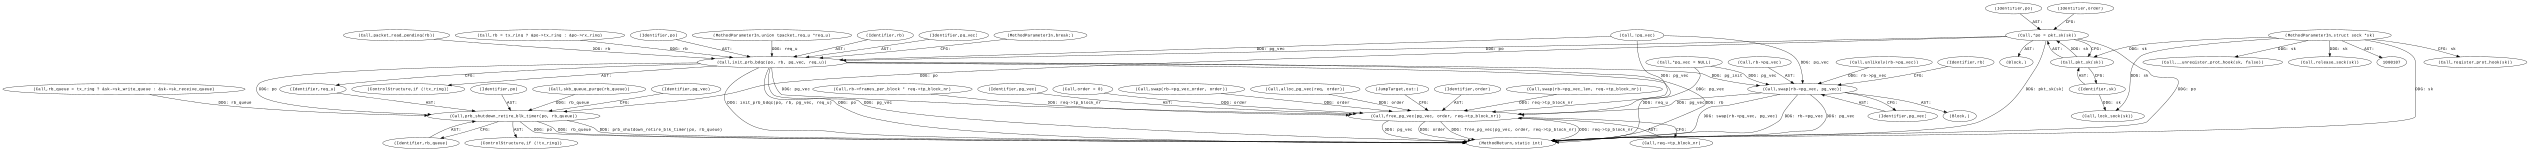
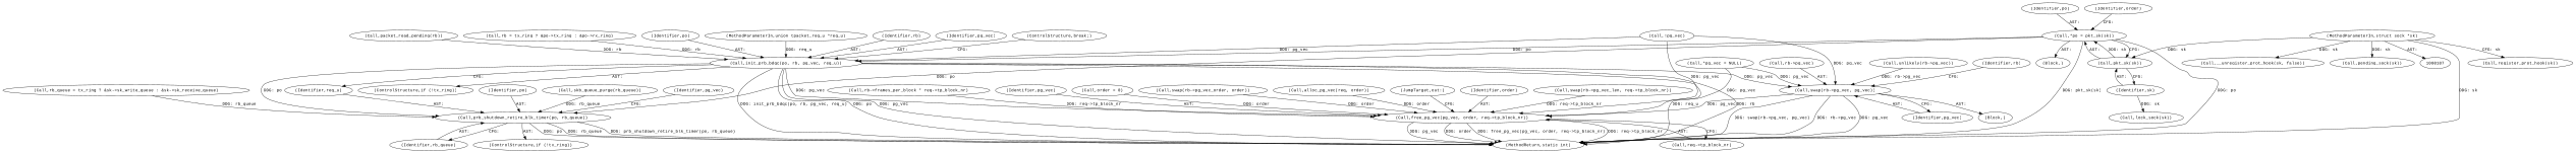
  digraph {
    fontname="Liberation Mono"
    node [fontname="Liberation Mono"]
    edge [fontname="Liberation Mono"]
    n1 [label="(Call,*po = pkt_sk(sk))"]
    n2 [label="(Call,pkt_sk(sk))"]
    n3 [label="(Call,init_prb_bdqc(po, rb, pg_vec, req_u))"]
    n4 [label="(Call,prb_shutdown_retire_blk_timer(po, rb_queue))"]
    n5 [label="(MethodReturn,static int)"]
    n6 [label="(Block,)"]
    n7 [label="(Identifier,sk)"]
    n8 [label="(Call,swap(rb->pg_vec, pg_vec))"]
    n9 [label="(Call,free_pg_vec(pg_vec, order, req->tp_block_nr))"]
    n10 [label="(ControlStructure,if (!tx_ring))"]
    n11 [label="(Identifier,req_u)"]
    n12 [label="(Identifier,rb_queue)"]
    n13 [label="(ControlStructure,if (!tx_ring))"]
    n14 [label="(Call,lock_sock(sk))"]
    n15 [label="(MethodParameterIn,struct sock *sk)"]
    n16 [label="(Call,register_prot_hook(sk))"]
    n17 [label="(Call,__unregister_prot_hook(sk, false))"]
-   n18 [label="(Call,release_sock(sk))"]
+   n18 [label="(Call,pending_sock(sk))"]
    1000107
    n20 [label="(Identifier,pg_vec)"]
    n21 [label="(Block,)"]
    n22 [label="(Call,req->tp_block_nr)"]
    n23 [label="(Call,packet_read_pending(rb))"]
    n24 [label="(Call,rb = tx_ring ? &po->tx_ring : &po->rx_ring)"]
    n25 [label="(Call,unlikely(rb->pg_vec))"]
    n26 [label="(Identifier,po)"]
    n27 [label="(Identifier,rb)"]
    n28 [label="(Call,rb->frames_per_block * req->tp_block_nr)"]
    n29 [label="(Identifier,po)"]
    n30 [label="(Call,!pg_vec)"]
    n31 [label="(Identifier,pg_vec)"]
    n32 [label="(Call,order = 0)"]
    n33 [label="(Identifier,po)"]
    n34 [label="(Call,swap(rb->pg_vec_order, order))"]
    n35 [label="(MethodParameterIn,union tpacket_req_u *req_u)"]
    n36 [label="(Call,rb->pg_vec)"]
    n37 [label="(Call,alloc_pg_vec(req, order))"]
    n38 [label="(Identifier,rb)"]
    n39 [label="(Call,skb_queue_purge(rb_queue))"]
    n40 [label="(JumpTarget,out:)"]
    n41 [label="(Identifier,pg_vec)"]
-   n42 [label="(MethodParameterIn,break;)"]
+   n42 [label="(ControlStructure,break;)"]
    n43 [label="(Call,*pg_vec = NULL)"]
    n44 [label="(Identifier,order)"]
    n45 [label="(Identifier,order)"]
    n46 [label="(Identifier,pg_vec)"]
    n47 [label="(Call,swap(rb->pg_vec_len, req->tp_block_nr))"]
    n48 [label="(Call,rb_queue = tx_ring ? &sk->sk_write_queue : &sk->sk_receive_queue)"]
    n1 -> n2 [label="CFG: "]
    n1 -> n3 [label="DDG: po"]
    n1 -> n4 [label="DDG: po"]
    n1 -> n5 [label="DDG: pkt_sk(sk)"]
    n1 -> n5 [label="DDG: po"]
    n1 -> n6 [label="AST: "]
    n2 -> n1 [label="AST: "]
    n2 -> n1 [label="DDG: sk"]
    n2 -> n7 [label="CFG: "]
    n3 -> n4 [label="DDG: po"]
    n3 -> n5 [label="DDG: pg_vec"]
    n3 -> n5 [label="DDG: req_u"]
    n3 -> n5 [label="DDG: rb"]
    n3 -> n5 [label="DDG: init_prb_bdqc(po, rb, pg_vec, req_u)"]
    n3 -> n5 [label="DDG: po"]
-   n3 -> n8 [label="DDG: pg_init"]
+   n3 -> n8 [label="DDG: pg_vec"]
    n3 -> n9 [label="DDG: pg_vec"]
    n3 -> n10 [label="AST: "]
    n3 -> n11 [label="CFG: "]
    n4 -> n5 [label="DDG: prb_shutdown_retire_blk_timer(po, rb_queue)"]
    n4 -> n5 [label="DDG: po"]
    n4 -> n5 [label="DDG: rb_queue"]
    n4 -> n12 [label="CFG: "]
    n4 -> n13 [label="AST: "]
    n7 -> n2 [label="AST: "]
    n7 -> n14 [label="DDG: sk"]
    n8 -> n5 [label="DDG: pg_vec"]
    n8 -> n5 [label="DDG: swap(rb->pg_vec, pg_vec)"]
    n8 -> n5 [label="DDG: rb->pg_vec"]
    n8 -> n9 [label="DDG: pg_vec"]
    n8 -> n20 [label="CFG: "]
    n8 -> n21 [label="AST: "]
    n9 -> n5 [label="DDG: req->tp_block_nr"]
    n9 -> n5 [label="DDG: pg_vec"]
    n9 -> n5 [label="DDG: order"]
    n9 -> n5 [label="DDG: free_pg_vec(pg_vec, order, req->tp_block_nr)"]
    n9 -> n22 [label="CFG: "]
    n11 -> n4 [label="AST: "]
    n12 -> n4 [label="AST: "]
    n15 -> n2 [label="DDG: sk"]
    n15 -> n5 [label="DDG: sk"]
-   n15 -> n14 [label="DDG: sk"]
    n15 -> n16 [label="CFG: sk"]
    n15 -> n17 [label="DDG: sk"]
    n15 -> n18 [label="DDG: sk"]
    n15 -> 1000107 [label="AST: "]
    n20 -> n8 [label="AST: "]
    n22 -> n9 [label="AST: "]
    n23 -> n3 [label="DDG: rb"]
    n24 -> n3 [label="DDG: rb"]
    n25 -> n8 [label="DDG: rb->pg_vec"]
    n26 -> n4 [label="AST: "]
    n27 -> n8 [label="CFG: "]
    n28 -> n9 [label="DDG: req->tp_block_nr"]
    n29 -> n1 [label="AST: "]
    n30 -> n3 [label="DDG: pg_vec"]
    n30 -> n8 [label="DDG: pg_vec"]
    n30 -> n9 [label="DDG: pg_vec"]
    n31 -> n9 [label="AST: "]
    n32 -> n9 [label="DDG: order"]
    n33 -> n3 [label="AST: "]
    n34 -> n9 [label="DDG: order"]
    n35 -> n3 [label="DDG: req_u"]
    n36 -> n8 [label="AST: "]
    n37 -> n9 [label="DDG: order"]
    n38 -> n3 [label="AST: "]
    n39 -> n4 [label="DDG: rb_queue"]
    n40 -> n9 [label="CFG: "]
    n41 -> n3 [label="AST: "]
    n42 -> n3 [label="CFG: "]
    n43 -> n8 [label="DDG: pg_vec"]
    n43 -> n9 [label="DDG: pg_vec"]
    n44 -> n1 [label="CFG: "]
    n45 -> n9 [label="AST: "]
    n46 -> n4 [label="CFG: "]
    n47 -> n9 [label="DDG: req->tp_block_nr"]
    n48 -> n4 [label="DDG: rb_queue"]
  }
